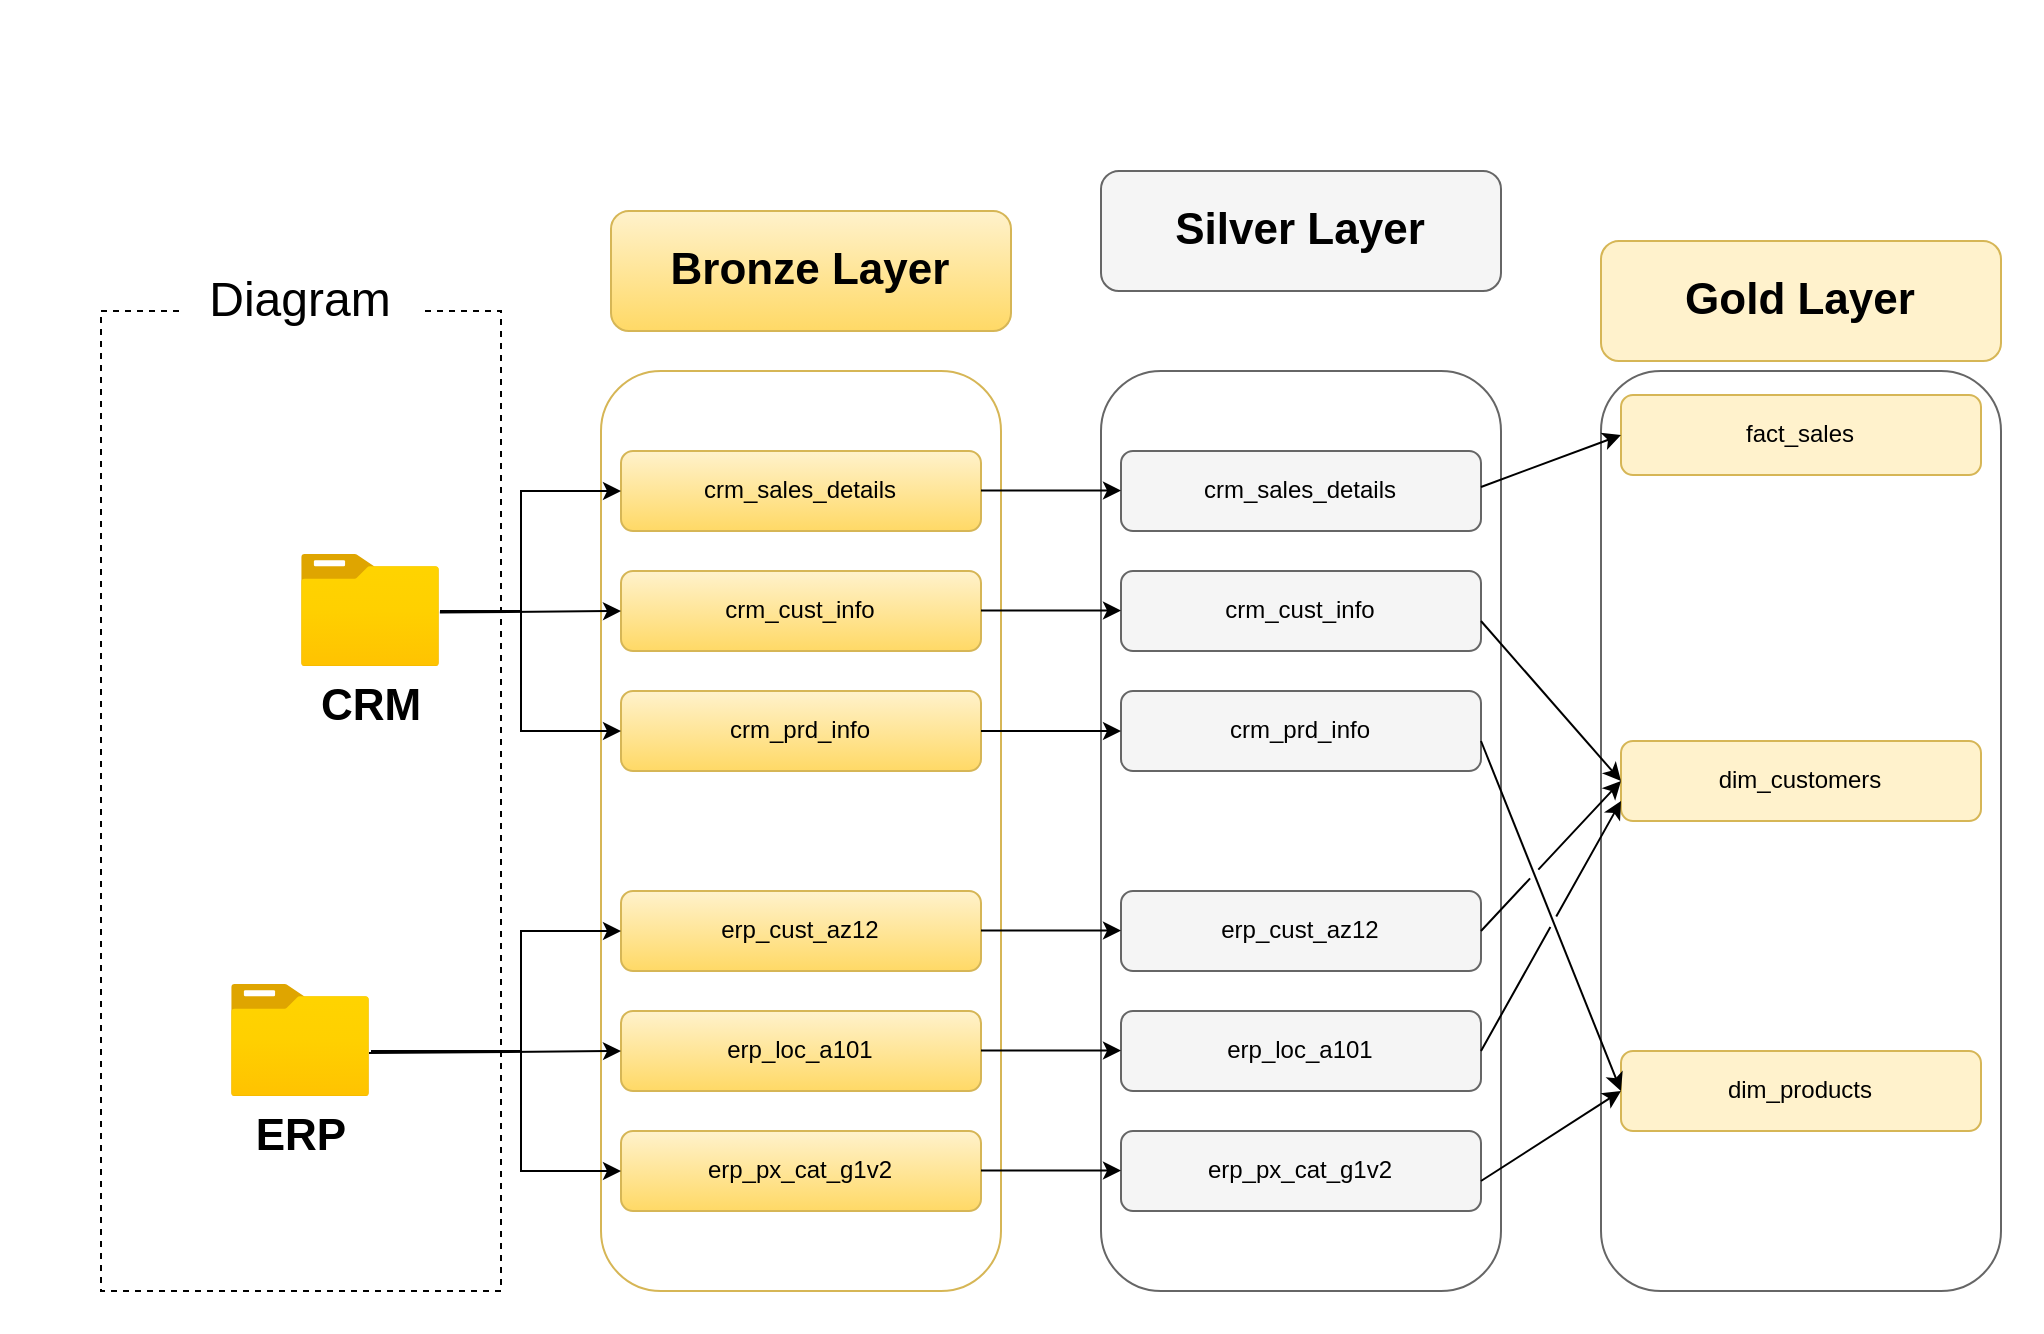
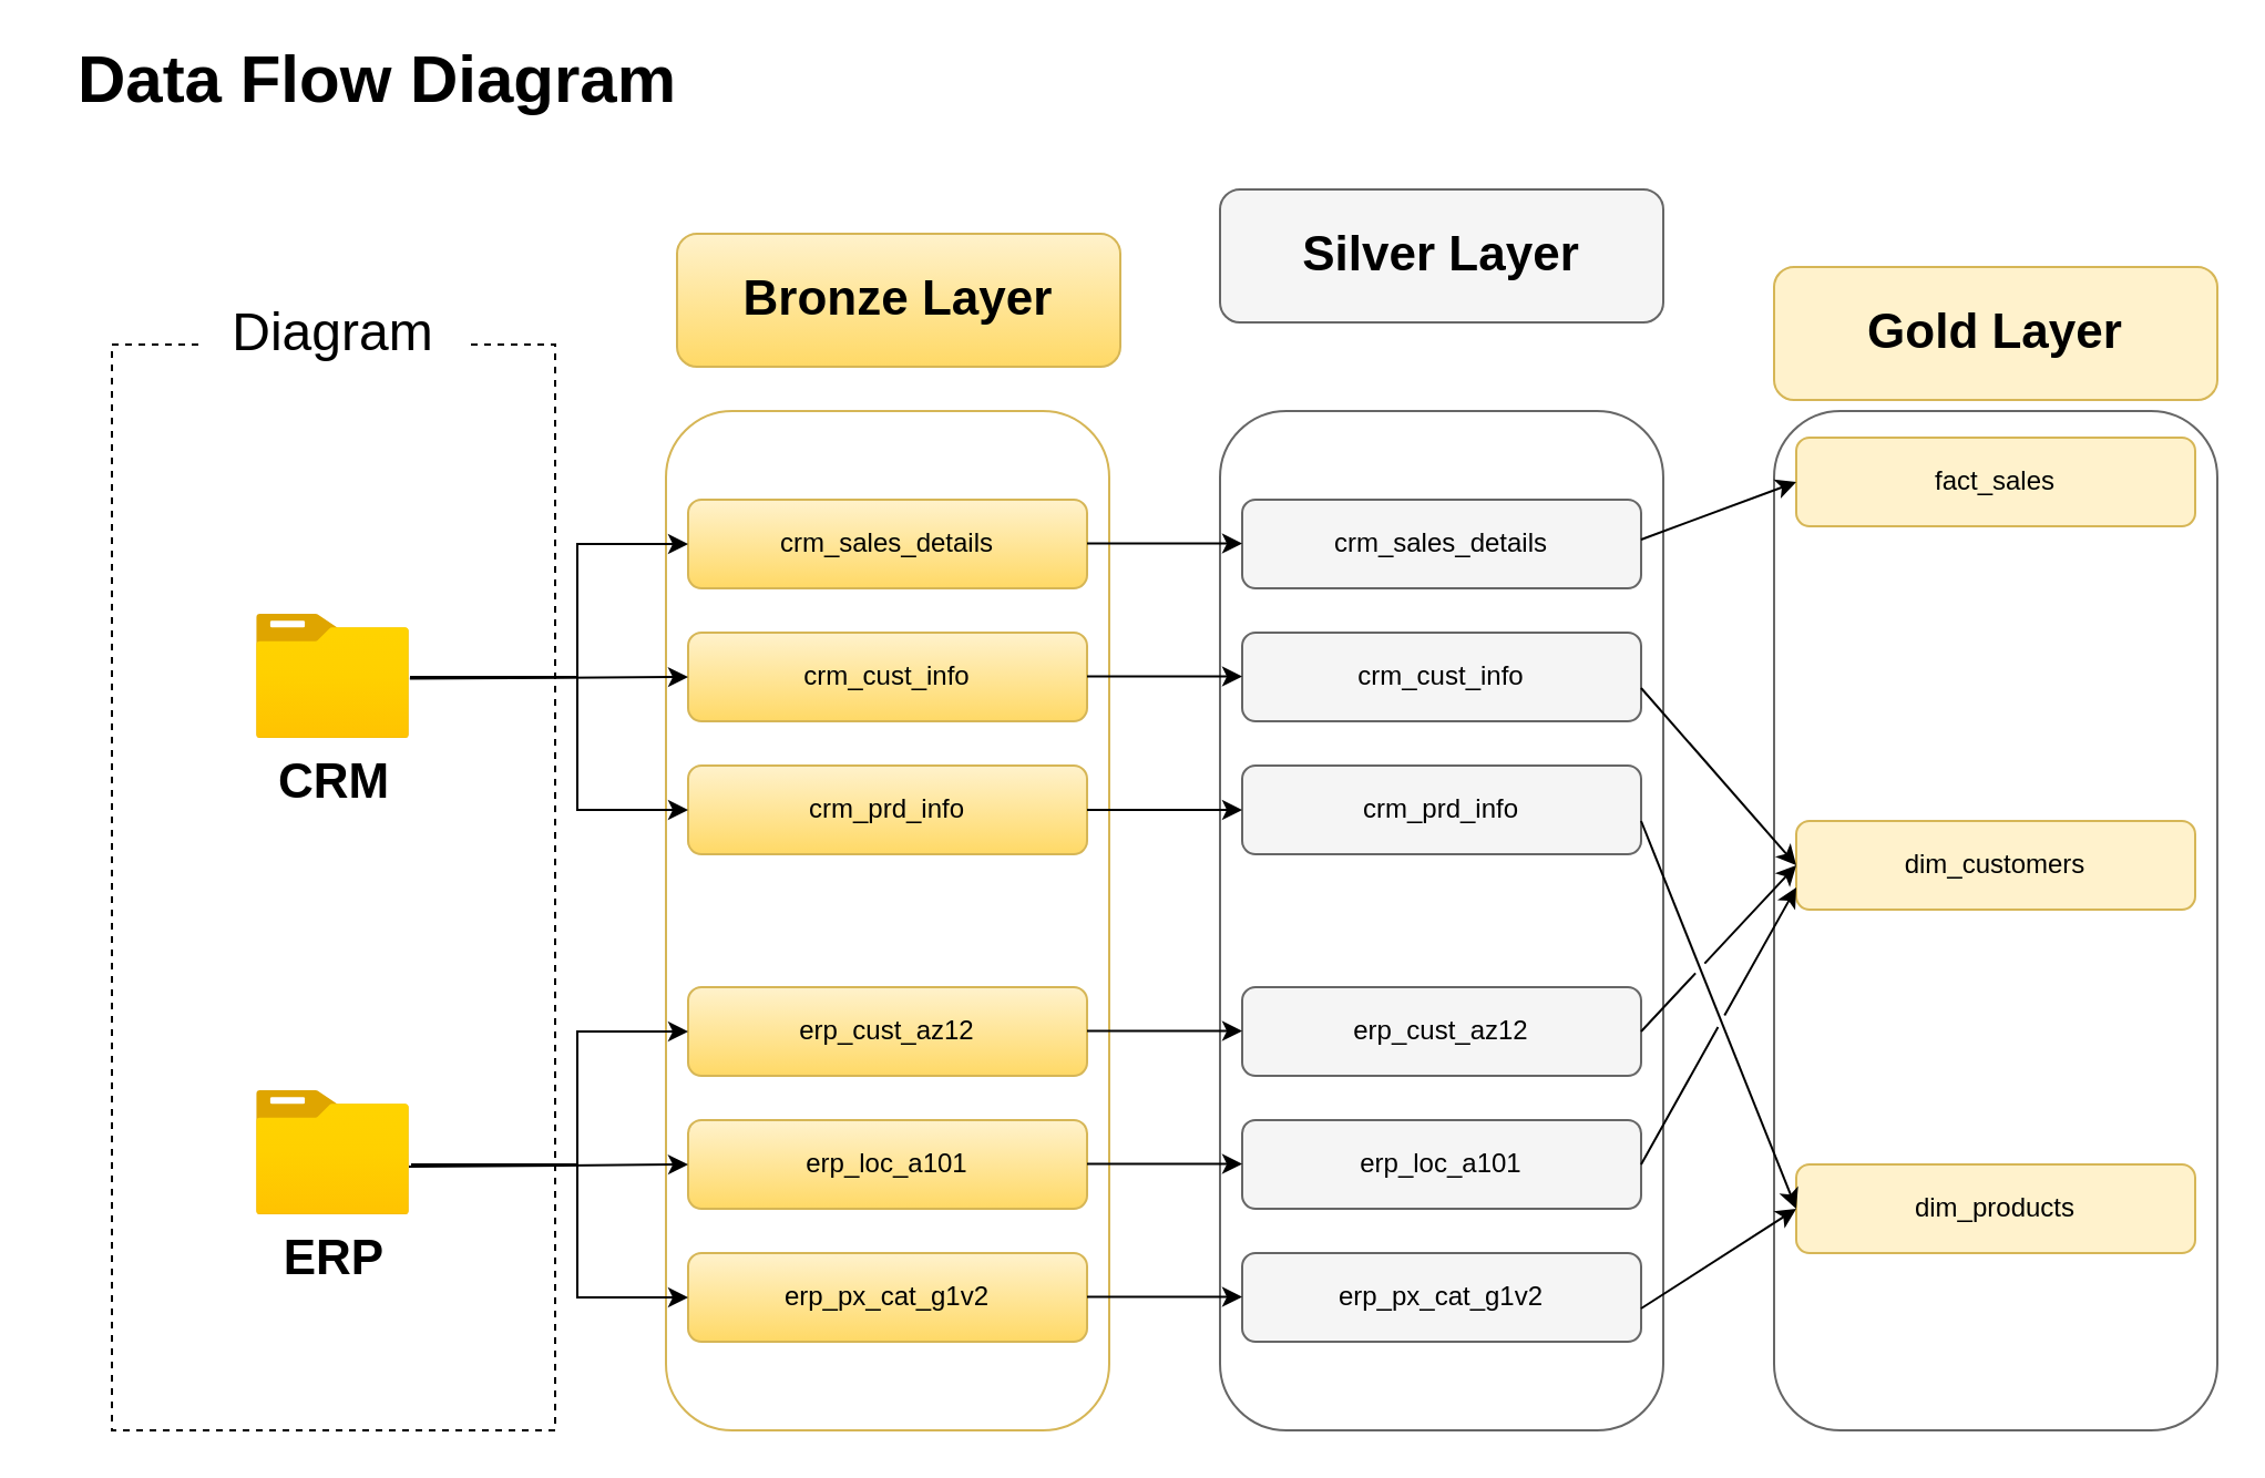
  <mxCell id="0" />
  <mxCell id="1" parent="0" />
+ <mxCell id="2" value="&lt;font style=&quot;font-size: 30px;&quot;&gt;&lt;b&gt;Data Flow Diagram&lt;/b&gt;&lt;/font&gt;" style="text;html=1;align=center;verticalAlign=middle;whiteSpace=wrap;rounded=0;" parent="1" vertex="1"><mxGeometry x="20" y="20" width="300" height="30" as="geometry" /></mxCell>
  <mxCell id="3" value="" style="rounded=0;whiteSpace=wrap;html=1;fillColor=none;dashed=1;" parent="1" vertex="1"><mxGeometry x="50" y="155" width="200" height="490" as="geometry" /></mxCell>
  <mxCell id="4" value="&lt;font style=&quot;font-size: 24px;&quot;&gt;Diagram&lt;/font&gt;" style="text;html=1;align=center;verticalAlign=middle;whiteSpace=wrap;rounded=0;fillColor=default;" parent="1" vertex="1"><mxGeometry x="90" y="135" width="120" height="30" as="geometry" /></mxCell>
- <mxCell id="5" value="&lt;font style=&quot;font-size: 22px;&quot;&gt;&lt;b&gt;CRM&lt;/b&gt;&lt;/font&gt;" style="image;aspect=fixed;html=1;points=[];align=center;fontSize=12;image=img/lib/azure2/general/Folder_Blank.svg;" parent="1" vertex="1"><mxGeometry x="150.5" y="277" width="69" height="56.0" as="geometry" /></mxCell>
+ <mxCell id="5" value="&lt;font style=&quot;font-size: 22px;&quot;&gt;&lt;b&gt;CRM&lt;/b&gt;&lt;/font&gt;" style="image;aspect=fixed;html=1;points=[];align=center;fontSize=12;image=img/lib/azure2/general/Folder_Blank.svg;" parent="1" vertex="1"><mxGeometry x="115.5" y="277" width="69" height="56.0" as="geometry" /></mxCell>
  <mxCell id="6" value="&lt;font style=&quot;font-size: 22px;&quot;&gt;&lt;b style=&quot;&quot;&gt;ERP&lt;/b&gt;&lt;/font&gt;" style="image;aspect=fixed;html=1;points=[];align=center;fontSize=12;image=img/lib/azure2/general/Folder_Blank.svg;" parent="1" vertex="1"><mxGeometry x="115.5" y="492" width="69" height="56.0" as="geometry" /></mxCell>
  <mxCell id="7" value="" style="rounded=1;whiteSpace=wrap;html=1;fillColor=none;gradientColor=#ffd966;strokeColor=#d6b656;" parent="1" vertex="1"><mxGeometry x="300" y="185" width="200" height="460" as="geometry" /></mxCell>
  <mxCell id="8" value="&lt;font style=&quot;font-size: 22px; color: rgb(0, 0, 0);&quot;&gt;&lt;b&gt;Bronze Layer&lt;/b&gt;&lt;/font&gt;" style="rounded=1;whiteSpace=wrap;html=1;fillColor=#fff2cc;gradientColor=#ffd966;strokeColor=#d6b656;" parent="1" vertex="1"><mxGeometry x="305" y="105" width="200" height="60" as="geometry" /></mxCell>
  <mxCell id="9" value="&lt;font style=&quot;color: rgb(0, 0, 0);&quot;&gt;crm_sales_details&lt;/font&gt;" style="rounded=1;whiteSpace=wrap;html=1;fillColor=#fff2cc;gradientColor=#ffd966;strokeColor=#d6b656;" parent="1" vertex="1"><mxGeometry x="310" y="225" width="180" height="40" as="geometry" /></mxCell>
  <mxCell id="10" value="&lt;font style=&quot;color: rgb(0, 0, 0);&quot;&gt;crm_cust_info&lt;/font&gt;" style="rounded=1;whiteSpace=wrap;html=1;fillColor=#fff2cc;gradientColor=#ffd966;strokeColor=#d6b656;" parent="1" vertex="1"><mxGeometry x="310" y="285" width="180" height="40" as="geometry" /></mxCell>
  <mxCell id="11" value="&lt;font style=&quot;color: rgb(0, 0, 0);&quot;&gt;crm_prd_info&lt;/font&gt;" style="rounded=1;whiteSpace=wrap;html=1;fillColor=#fff2cc;gradientColor=#ffd966;strokeColor=#d6b656;" parent="1" vertex="1"><mxGeometry x="310" y="345" width="180" height="40" as="geometry" /></mxCell>
  <mxCell id="12" value="&lt;font style=&quot;color: rgb(0, 0, 0);&quot;&gt;erp_cust_az12&lt;/font&gt;" style="rounded=1;whiteSpace=wrap;html=1;fillColor=#fff2cc;gradientColor=#ffd966;strokeColor=#d6b656;" parent="1" vertex="1"><mxGeometry x="310" y="445" width="180" height="40" as="geometry" /></mxCell>
  <mxCell id="13" value="erp_loc_a101" style="rounded=1;whiteSpace=wrap;html=1;fillColor=#fff2cc;gradientColor=#ffd966;strokeColor=#d6b656;" parent="1" vertex="1"><mxGeometry x="310" y="505" width="180" height="40" as="geometry" /></mxCell>
  <mxCell id="14" value="erp_px_cat_g1v2" style="rounded=1;whiteSpace=wrap;html=1;fillColor=#fff2cc;gradientColor=#ffd966;strokeColor=#d6b656;" parent="1" vertex="1"><mxGeometry x="310" y="565" width="180" height="40" as="geometry" /></mxCell>
  <mxCell id="15" value="" style="endArrow=classic;html=1;rounded=0;entryX=0;entryY=0.5;entryDx=0;entryDy=0;" parent="1" source="5" target="9" edge="1"><mxGeometry width="50" height="50" relative="1" as="geometry"><mxPoint x="270" y="345" as="sourcePoint" /><mxPoint x="320" y="295" as="targetPoint" /><Array as="points"><mxPoint x="260" y="305" /><mxPoint x="260" y="245" /></Array></mxGeometry></mxCell>
  <mxCell id="16" value="" style="endArrow=classic;html=1;rounded=0;entryX=0;entryY=0.5;entryDx=0;entryDy=0;" parent="1" source="5" target="11" edge="1"><mxGeometry width="50" height="50" relative="1" as="geometry"><mxPoint x="290" y="293" as="sourcePoint" /><mxPoint x="270" y="365" as="targetPoint" /><Array as="points"><mxPoint x="260" y="305" /><mxPoint x="260" y="365" /></Array></mxGeometry></mxCell>
  <mxCell id="17" value="" style="endArrow=classic;html=1;rounded=0;exitX=0.999;exitY=0.514;exitDx=0;exitDy=0;exitPerimeter=0;entryX=0;entryY=0.5;entryDx=0;entryDy=0;" parent="1" source="5" target="10" edge="1"><mxGeometry width="50" height="50" relative="1" as="geometry"><mxPoint x="240" y="335" as="sourcePoint" /><mxPoint x="290" y="285" as="targetPoint" /></mxGeometry></mxCell>
  <mxCell id="18" value="" style="endArrow=classic;html=1;rounded=0;entryX=0;entryY=0.5;entryDx=0;entryDy=0;" parent="1" edge="1"><mxGeometry width="50" height="50" relative="1" as="geometry"><mxPoint x="185" y="525" as="sourcePoint" /><mxPoint x="310" y="465" as="targetPoint" /><Array as="points"><mxPoint x="260" y="525" /><mxPoint x="260" y="465" /></Array></mxGeometry></mxCell>
  <mxCell id="19" value="" style="endArrow=classic;html=1;rounded=0;entryX=0;entryY=0.5;entryDx=0;entryDy=0;" parent="1" edge="1"><mxGeometry width="50" height="50" relative="1" as="geometry"><mxPoint x="185" y="525" as="sourcePoint" /><mxPoint x="310" y="585" as="targetPoint" /><Array as="points"><mxPoint x="260" y="525" /><mxPoint x="260" y="585" /></Array></mxGeometry></mxCell>
  <mxCell id="20" value="" style="endArrow=classic;html=1;rounded=0;exitX=0.999;exitY=0.514;exitDx=0;exitDy=0;exitPerimeter=0;entryX=0;entryY=0.5;entryDx=0;entryDy=0;" parent="1" edge="1"><mxGeometry width="50" height="50" relative="1" as="geometry"><mxPoint x="184" y="526" as="sourcePoint" /><mxPoint x="310" y="525" as="targetPoint" /></mxGeometry></mxCell>
  <mxCell id="21" value="" style="rounded=1;whiteSpace=wrap;html=1;fillColor=none;strokeColor=#666666;fontColor=#333333;" parent="1" vertex="1"><mxGeometry x="550" y="185" width="200" height="460" as="geometry" /></mxCell>
  <mxCell id="22" value="&lt;font style=&quot;font-size: 22px; color: rgb(0, 0, 0);&quot;&gt;&lt;b&gt;Silver Layer&lt;/b&gt;&lt;/font&gt;" style="rounded=1;whiteSpace=wrap;html=1;fillColor=#f5f5f5;strokeColor=#666666;fontColor=#333333;" parent="1" vertex="1"><mxGeometry x="550" y="85" width="200" height="60" as="geometry" /></mxCell>
  <mxCell id="23" value="&lt;font style=&quot;color: rgb(0, 0, 0);&quot;&gt;crm_sales_details&lt;/font&gt;" style="rounded=1;whiteSpace=wrap;html=1;fillColor=#f5f5f5;strokeColor=#666666;fontColor=#333333;" parent="1" vertex="1"><mxGeometry x="560" y="225" width="180" height="40" as="geometry" /></mxCell>
  <mxCell id="24" value="&lt;font style=&quot;color: rgb(0, 0, 0);&quot;&gt;crm_cust_info&lt;/font&gt;" style="rounded=1;whiteSpace=wrap;html=1;fillColor=#f5f5f5;strokeColor=#666666;fontColor=#333333;" parent="1" vertex="1"><mxGeometry x="560" y="285" width="180" height="40" as="geometry" /></mxCell>
  <mxCell id="25" value="&lt;font style=&quot;color: rgb(0, 0, 0);&quot;&gt;crm_prd_info&lt;/font&gt;" style="rounded=1;whiteSpace=wrap;html=1;fillColor=#f5f5f5;strokeColor=#666666;fontColor=#333333;" parent="1" vertex="1"><mxGeometry x="560" y="345" width="180" height="40" as="geometry" /></mxCell>
  <mxCell id="26" value="&lt;span style=&quot;color: rgb(0, 0, 0);&quot;&gt;erp_cust_az12&lt;/span&gt;" style="rounded=1;whiteSpace=wrap;html=1;fillColor=#f5f5f5;strokeColor=#666666;fontColor=#333333;" parent="1" vertex="1"><mxGeometry x="560" y="445" width="180" height="40" as="geometry" /></mxCell>
  <mxCell id="27" value="&lt;span style=&quot;color: rgb(0, 0, 0);&quot;&gt;erp_loc_a101&lt;/span&gt;" style="rounded=1;whiteSpace=wrap;html=1;fillColor=#f5f5f5;strokeColor=#666666;fontColor=#333333;" parent="1" vertex="1"><mxGeometry x="560" y="505" width="180" height="40" as="geometry" /></mxCell>
  <mxCell id="28" value="&lt;span style=&quot;color: rgb(0, 0, 0);&quot;&gt;erp_px_cat_g1v2&lt;/span&gt;" style="rounded=1;whiteSpace=wrap;html=1;fillColor=#f5f5f5;strokeColor=#666666;fontColor=#333333;" parent="1" vertex="1"><mxGeometry x="560" y="565" width="180" height="40" as="geometry" /></mxCell>
  <mxCell id="29" value="" style="endArrow=classic;html=1;rounded=0;entryX=0;entryY=0.5;entryDx=0;entryDy=0;exitX=1;exitY=0.5;exitDx=0;exitDy=0;" parent="1" source="11" target="25" edge="1"><mxGeometry width="50" height="50" relative="1" as="geometry"><mxPoint x="530" y="370" as="sourcePoint" /><mxPoint x="470" y="370" as="targetPoint" /></mxGeometry></mxCell>
  <mxCell id="30" value="" style="endArrow=classic;html=1;rounded=0;entryX=0;entryY=0.5;entryDx=0;entryDy=0;exitX=1;exitY=0.5;exitDx=0;exitDy=0;" parent="1" edge="1"><mxGeometry width="50" height="50" relative="1" as="geometry"><mxPoint x="490" y="304.8" as="sourcePoint" /><mxPoint x="560" y="304.8" as="targetPoint" /></mxGeometry></mxCell>
  <mxCell id="31" value="" style="endArrow=classic;html=1;rounded=0;entryX=0;entryY=0.5;entryDx=0;entryDy=0;exitX=1;exitY=0.5;exitDx=0;exitDy=0;" parent="1" edge="1"><mxGeometry width="50" height="50" relative="1" as="geometry"><mxPoint x="490" y="244.8" as="sourcePoint" /><mxPoint x="560" y="244.8" as="targetPoint" /></mxGeometry></mxCell>
  <mxCell id="32" value="" style="endArrow=classic;html=1;rounded=0;entryX=0;entryY=0.5;entryDx=0;entryDy=0;exitX=1;exitY=0.5;exitDx=0;exitDy=0;" parent="1" edge="1"><mxGeometry width="50" height="50" relative="1" as="geometry"><mxPoint x="490" y="464.8" as="sourcePoint" /><mxPoint x="560" y="464.8" as="targetPoint" /></mxGeometry></mxCell>
  <mxCell id="33" value="" style="endArrow=classic;html=1;rounded=0;entryX=0;entryY=0.5;entryDx=0;entryDy=0;exitX=1;exitY=0.5;exitDx=0;exitDy=0;" parent="1" edge="1"><mxGeometry width="50" height="50" relative="1" as="geometry"><mxPoint x="490" y="524.8" as="sourcePoint" /><mxPoint x="560" y="524.8" as="targetPoint" /></mxGeometry></mxCell>
  <mxCell id="34" value="" style="endArrow=classic;html=1;rounded=0;entryX=0;entryY=0.5;entryDx=0;entryDy=0;exitX=1;exitY=0.5;exitDx=0;exitDy=0;" parent="1" edge="1"><mxGeometry width="50" height="50" relative="1" as="geometry"><mxPoint x="490" y="584.8" as="sourcePoint" /><mxPoint x="560" y="584.8" as="targetPoint" /></mxGeometry></mxCell>
  <mxCell id="35" value="" style="rounded=1;whiteSpace=wrap;html=1;fillColor=none;strokeColor=#666666;fontColor=#333333;" vertex="1" parent="1"><mxGeometry x="800" y="185" width="200" height="460" as="geometry" /></mxCell>
  <mxCell id="36" value="&lt;font style=&quot;font-size: 22px; color: rgb(0, 0, 0);&quot;&gt;&lt;b&gt;Gold Layer&lt;/b&gt;&lt;/font&gt;" style="rounded=1;whiteSpace=wrap;html=1;fillColor=#fff2cc;strokeColor=#d6b656;" vertex="1" parent="1"><mxGeometry x="800" y="120" width="200" height="60" as="geometry" /></mxCell>
  <mxCell id="37" value="&lt;font color=&quot;#000000&quot;&gt;fact_sales&lt;/font&gt;" style="rounded=1;whiteSpace=wrap;html=1;fillColor=#fff2cc;strokeColor=#d6b656;" vertex="1" parent="1"><mxGeometry x="810" y="197" width="180" height="40" as="geometry" /></mxCell>
  <mxCell id="38" value="&lt;font style=&quot;color: rgb(0, 0, 0);&quot;&gt;dim_customers&lt;/font&gt;" style="rounded=1;whiteSpace=wrap;html=1;fillColor=#fff2cc;strokeColor=#d6b656;" vertex="1" parent="1"><mxGeometry x="810" y="370" width="180" height="40" as="geometry" /></mxCell>
  <mxCell id="39" value="&lt;font style=&quot;color: rgb(0, 0, 0);&quot;&gt;dim_products&lt;/font&gt;" style="rounded=1;whiteSpace=wrap;html=1;fillColor=#fff2cc;strokeColor=#d6b656;" vertex="1" parent="1"><mxGeometry x="810" y="525" width="180" height="40" as="geometry" /></mxCell>
  <mxCell id="40" value="" style="endArrow=classic;html=1;rounded=0;exitX=0.343;exitY=0.025;exitDx=0;exitDy=0;exitPerimeter=0;entryX=0;entryY=0.5;entryDx=0;entryDy=0;jumpStyle=gap;" edge="1" parent="1" target="37"><mxGeometry width="50" height="50" relative="1" as="geometry"><mxPoint x="740" y="243" as="sourcePoint" /><mxPoint x="798.26" y="247" as="targetPoint" /></mxGeometry></mxCell>
  <mxCell id="41" value="" style="endArrow=classic;html=1;rounded=0;entryX=0;entryY=0.5;entryDx=0;entryDy=0;jumpStyle=gap;" edge="1" parent="1" target="39"><mxGeometry width="50" height="50" relative="1" as="geometry"><mxPoint x="740" y="370" as="sourcePoint" /><mxPoint x="790" y="320" as="targetPoint" /></mxGeometry></mxCell>
  <mxCell id="42" value="" style="endArrow=classic;html=1;rounded=0;entryX=0;entryY=0.5;entryDx=0;entryDy=0;jumpStyle=gap;" edge="1" parent="1" target="38"><mxGeometry width="50" height="50" relative="1" as="geometry"><mxPoint x="740" y="465" as="sourcePoint" /><mxPoint x="790" y="415" as="targetPoint" /></mxGeometry></mxCell>
  <mxCell id="43" value="" style="endArrow=classic;html=1;rounded=0;entryX=0;entryY=0.5;entryDx=0;entryDy=0;jumpStyle=gap;" edge="1" parent="1" target="39"><mxGeometry width="50" height="50" relative="1" as="geometry"><mxPoint x="740" y="590" as="sourcePoint" /><mxPoint x="790" y="540" as="targetPoint" /></mxGeometry></mxCell>
  <mxCell id="44" value="" style="endArrow=classic;html=1;rounded=0;entryX=0;entryY=0.5;entryDx=0;entryDy=0;jumpStyle=gap;" edge="1" parent="1" target="38"><mxGeometry width="50" height="50" relative="1" as="geometry"><mxPoint x="740" y="310" as="sourcePoint" /><mxPoint x="790" y="260" as="targetPoint" /></mxGeometry></mxCell>
  <mxCell id="45" value="" style="endArrow=classic;html=1;rounded=0;entryX=0;entryY=0.75;entryDx=0;entryDy=0;jumpStyle=gap;" edge="1" parent="1" target="38"><mxGeometry width="50" height="50" relative="1" as="geometry"><mxPoint x="740" y="525" as="sourcePoint" /><mxPoint x="790" y="475" as="targetPoint" /></mxGeometry></mxCell>
